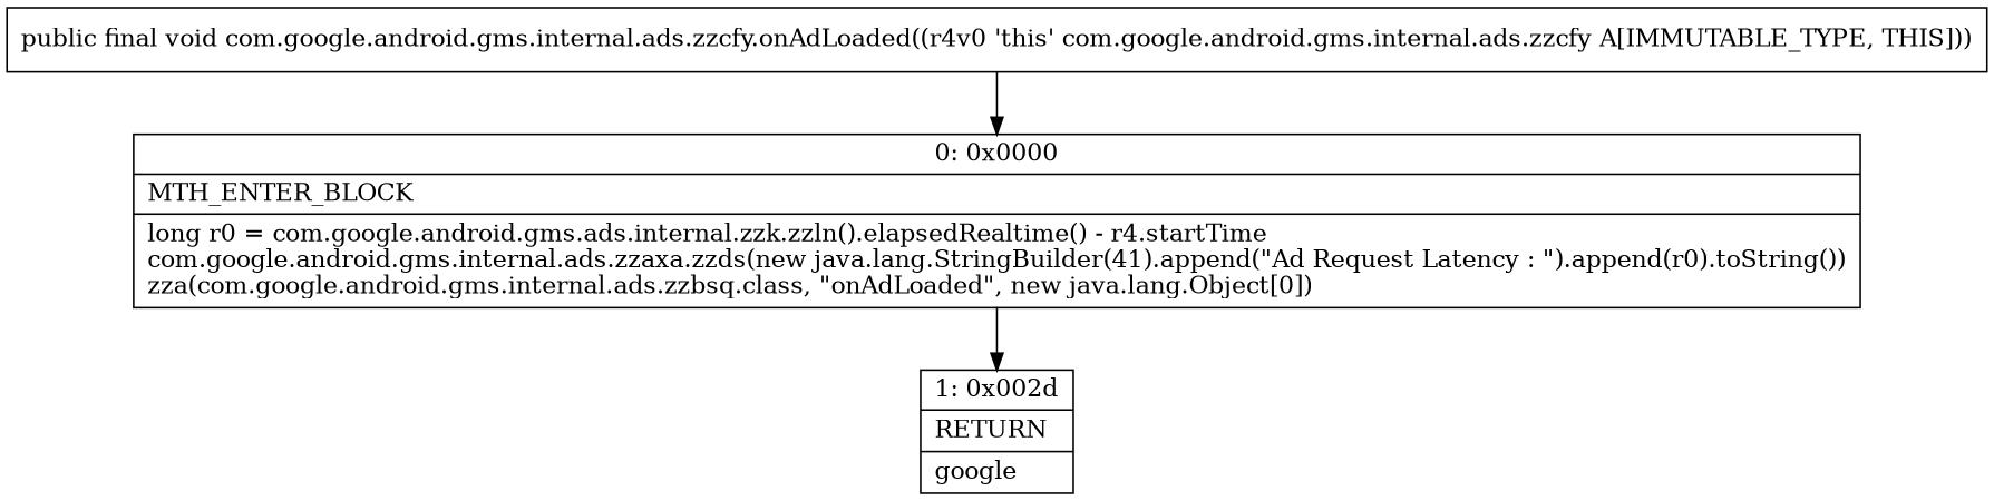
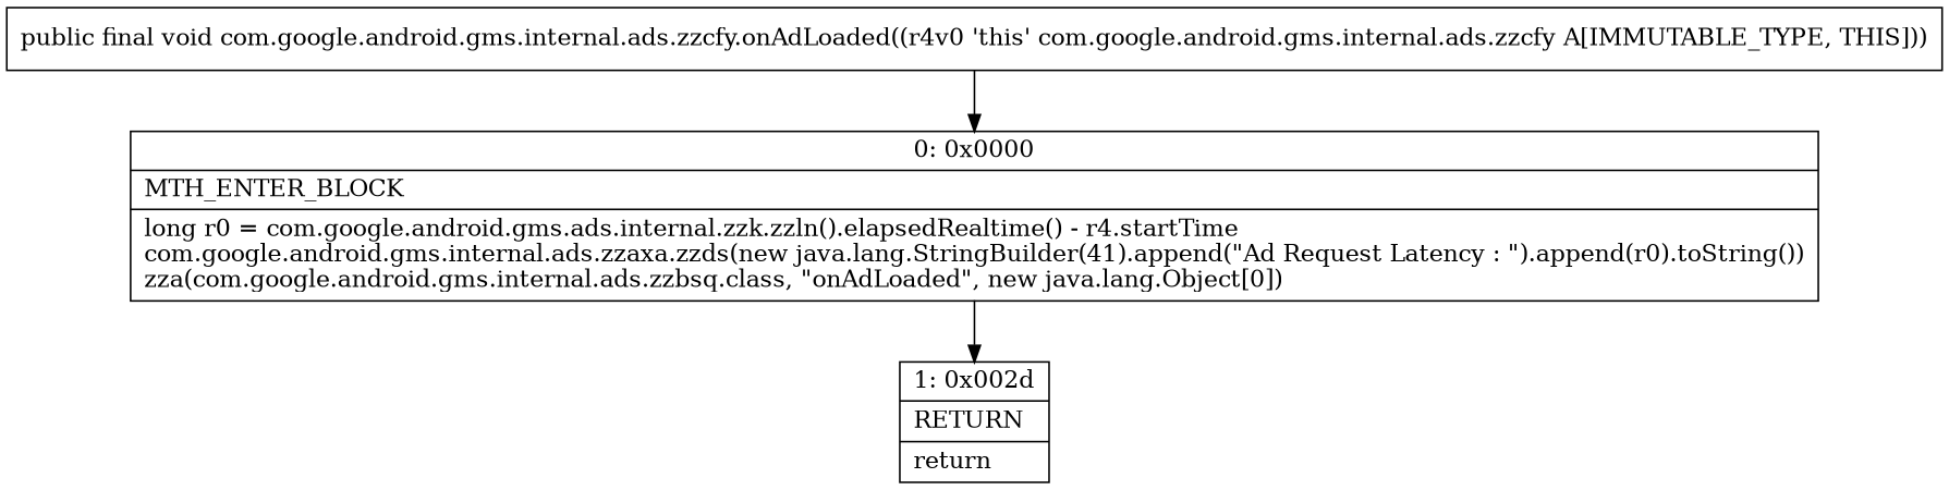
  digraph {
    node [shape=record]
    n1 [label="{0\:\ 0x0000|MTH_ENTER_BLOCK\l|long r0 = com.google.android.gms.ads.internal.zzk.zzln().elapsedRealtime() \- r4.startTime\lcom.google.android.gms.internal.ads.zzaxa.zzds(new java.lang.StringBuilder(41).append(\"Ad Request Latency : \").append(r0).toString())\lzza(com.google.android.gms.internal.ads.zzbsq.class, \"onAdLoaded\", new java.lang.Object[0])\l}"]
-   n2 [label="{1\:\ 0x002d|RETURN\l|google\l}"]
+   n2 [label="{1\:\ 0x002d|RETURN\l|return\l}"]
    n3 [label="{public final void com.google.android.gms.internal.ads.zzcfy.onAdLoaded((r4v0 'this' com.google.android.gms.internal.ads.zzcfy A[IMMUTABLE_TYPE, THIS])) }"]
    n1 -> n2
    n3 -> n1
  }
